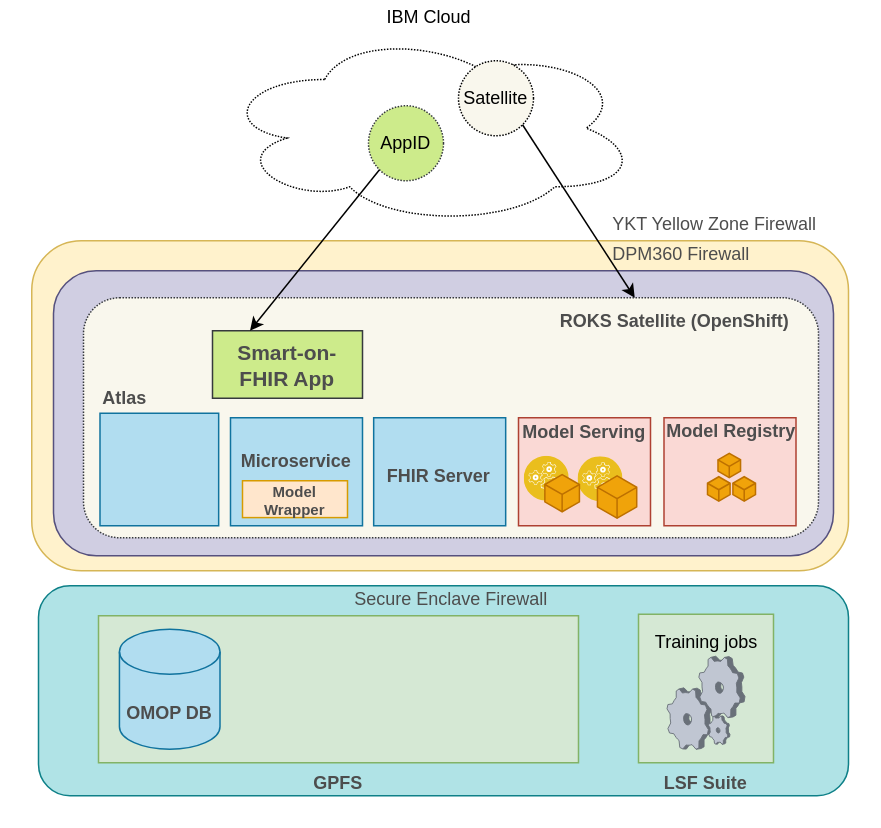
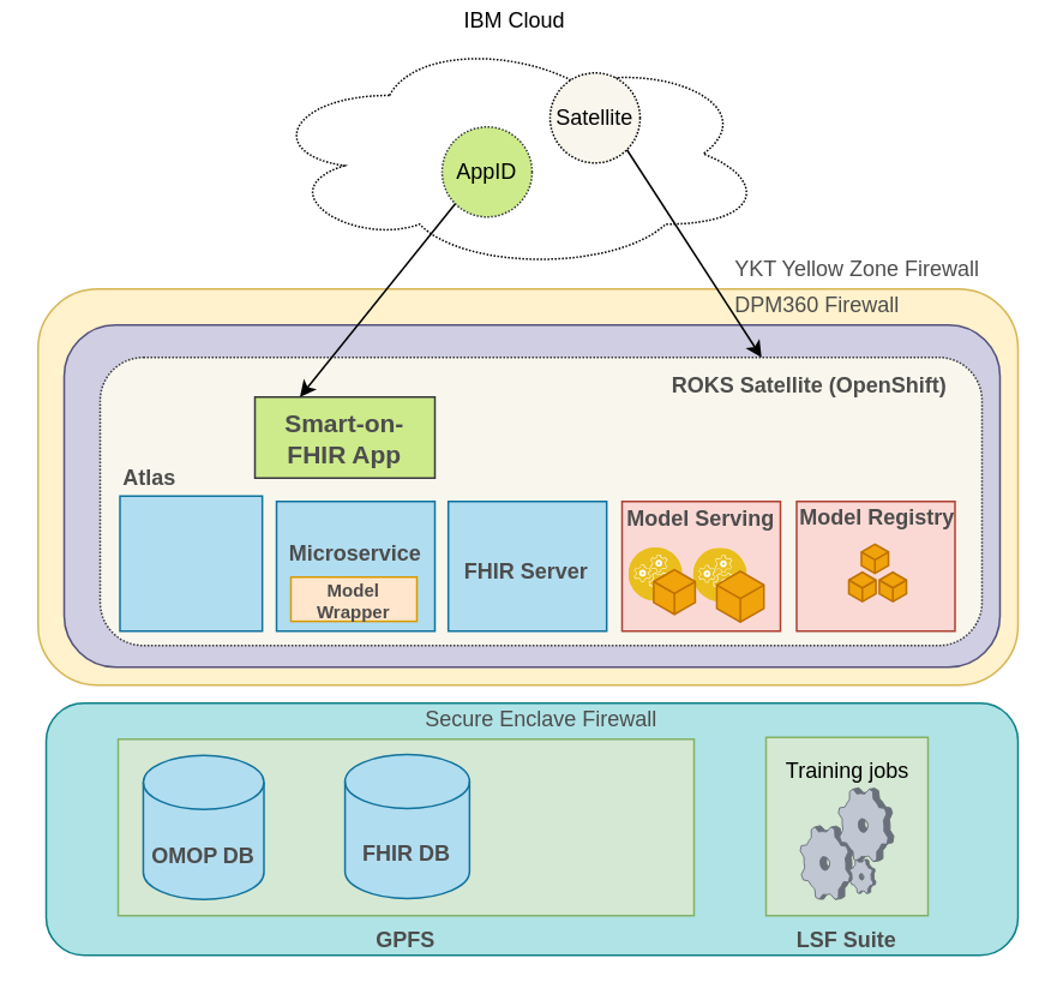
  <mxCell id="0" />
  <mxCell id="1" parent="0" />
  <mxCell id="2" value="&lt;p style=&quot;margin: 4px 0px 0px&quot;&gt;&lt;br&gt;&lt;/p&gt;" style="rounded=1;whiteSpace=wrap;html=1;labelPosition=center;verticalLabelPosition=top;align=center;verticalAlign=bottom;fillColor=#fff2cc;strokeColor=#d6b656;" vertex="1" parent="1"><mxGeometry x="20.5" y="160" width="544.5" height="220" as="geometry" /></mxCell>
  <mxCell id="3" value="&lt;p style=&quot;margin: 4px 0px 0px&quot;&gt;&lt;br&gt;&lt;/p&gt;" style="rounded=1;whiteSpace=wrap;html=1;labelPosition=center;verticalLabelPosition=top;align=center;verticalAlign=bottom;fillColor=#d0cee2;strokeColor=#56517e;" vertex="1" parent="1"><mxGeometry x="35" y="180" width="520" height="190" as="geometry" /></mxCell>
  <mxCell id="4" value="&lt;p style=&quot;margin: 4px 0px 0px&quot;&gt;&lt;br&gt;&lt;/p&gt;" style="rounded=1;whiteSpace=wrap;html=1;labelPosition=center;verticalLabelPosition=top;align=center;verticalAlign=bottom;dashed=1;dashPattern=1 1;fillColor=#f9f7ed;strokeColor=#36393d;" vertex="1" parent="1"><mxGeometry x="55" y="198" width="490" height="160" as="geometry" /></mxCell>
  <mxCell id="5" value="&lt;p style=&quot;margin: 4px 0px 0px&quot;&gt;&lt;br&gt;&lt;/p&gt;" style="rounded=1;whiteSpace=wrap;html=1;labelPosition=center;verticalLabelPosition=top;align=center;verticalAlign=bottom;fillColor=#b0e3e6;strokeColor=#0e8088;" vertex="1" parent="1"><mxGeometry x="25" y="390" width="540" height="140" as="geometry" /></mxCell>
  <mxCell id="6" value="&lt;font color=&quot;#4d4d4d&quot;&gt;&lt;b&gt;GPFS&lt;/b&gt;&lt;/font&gt;" style="rounded=0;whiteSpace=wrap;html=1;fillColor=#d5e8d4;strokeColor=#82b366;labelPosition=center;verticalLabelPosition=bottom;align=center;verticalAlign=top;" vertex="1" parent="1"><mxGeometry x="65" y="410" width="320" height="98" as="geometry" /></mxCell>
  <mxCell id="7" value="&lt;p style=&quot;margin: 4px 0px 0px&quot;&gt;&lt;font color=&quot;#4d4d4d&quot;&gt;&lt;span style=&quot;font-size: 12px&quot;&gt;&lt;b&gt;OMOP DB&lt;/b&gt;&lt;/span&gt;&lt;/font&gt;&lt;/p&gt;" style="shape=cylinder3;whiteSpace=wrap;html=1;boundedLbl=1;backgroundOutline=1;size=15;rounded=0;fontSize=14;strokeColor=#10739e;strokeWidth=1;fillColor=#b1ddf0;" vertex="1" parent="1"><mxGeometry x="78.96" y="419" width="67.04" height="80" as="geometry" /></mxCell>
+ <mxCell id="8" value="&lt;p style=&quot;margin: 4px 0px 0px&quot;&gt;&lt;font color=&quot;#4d4d4d&quot;&gt;&lt;span style=&quot;font-size: 12px&quot;&gt;&lt;b&gt;FHIR DB&lt;/b&gt;&lt;/span&gt;&lt;/font&gt;&lt;/p&gt;" style="shape=cylinder3;whiteSpace=wrap;html=1;boundedLbl=1;backgroundOutline=1;size=15;rounded=0;fontSize=14;strokeColor=#10739e;strokeWidth=1;fillColor=#b1ddf0;" vertex="1" parent="1"><mxGeometry x="191.05" y="418.5" width="69.2" height="80" as="geometry" /></mxCell>
  <mxCell id="9" value="&lt;font color=&quot;#4d4d4d&quot;&gt;&lt;b&gt;LSF Suite&lt;/b&gt;&lt;/font&gt;" style="rounded=0;whiteSpace=wrap;html=1;fillColor=#d5e8d4;strokeColor=#82b366;labelPosition=center;verticalLabelPosition=bottom;align=center;verticalAlign=top;" vertex="1" parent="1"><mxGeometry x="425" y="409" width="90" height="99" as="geometry" /></mxCell>
  <mxCell id="10" value="Training jobs" style="verticalLabelPosition=top;aspect=fixed;html=1;verticalAlign=bottom;strokeColor=none;align=center;outlineConnect=0;shape=mxgraph.citrix.process;labelPosition=center;" vertex="1" parent="1"><mxGeometry x="444" y="437" width="52" height="62" as="geometry" /></mxCell>
  <mxCell id="11" value="" style="group" vertex="1" connectable="0" parent="1"><mxGeometry x="74" y="265" width="79.11" height="86" as="geometry" /></mxCell>
  <mxCell id="12" value="&lt;p style=&quot;margin: 4px 0px 0px&quot;&gt;&lt;font color=&quot;#4d4d4d&quot;&gt;&lt;span style=&quot;font-size: 12px&quot;&gt;&lt;b&gt;Atlas&lt;/b&gt;&lt;/span&gt;&lt;/font&gt;&lt;/p&gt;" style="rounded=0;whiteSpace=wrap;html=1;fontSize=14;fillColor=#b1ddf0;strokeWidth=1;strokeColor=#10739e;labelPosition=center;verticalLabelPosition=top;align=left;verticalAlign=bottom;" vertex="1" parent="11"><mxGeometry x="-8" y="10" width="79.11" height="75" as="geometry" /></mxCell>
  <mxCell id="13" value="" style="shape=image;verticalLabelPosition=bottom;labelBackgroundColor=#ffffff;verticalAlign=top;aspect=fixed;imageAspect=0;image=https://www.saga-it.com/ce/nmiLEnQu/-/assets/img/ohdsi.png;" vertex="1" parent="11"><mxGeometry x="1.93" y="20" width="59.25" height="65" as="geometry" /></mxCell>
  <mxCell id="14" value="&lt;font&gt;&lt;font color=&quot;#4d4d4d&quot;&gt;&lt;b&gt;Smart-on-FHIR App&lt;/b&gt;&lt;/font&gt;&lt;br&gt;&lt;/font&gt;" style="whiteSpace=wrap;html=1;fontSize=14;fillColor=#cdeb8b;strokeColor=#36393d;align=center;rounded=0;strokeWidth=1;" vertex="1" parent="1"><mxGeometry x="141" y="220" width="100" height="45" as="geometry" /></mxCell>
  <mxCell id="15" value="IBM Cloud" style="ellipse;shape=cloud;whiteSpace=wrap;html=1;dashed=1;dashPattern=1 1;labelPosition=center;verticalLabelPosition=top;align=center;verticalAlign=bottom;" vertex="1" parent="1"><mxGeometry x="146" y="20" width="279" height="130" as="geometry" /></mxCell>
  <mxCell id="16" value="AppID" style="ellipse;whiteSpace=wrap;html=1;aspect=fixed;dashed=1;dashPattern=1 1;fillColor=#cdeb8b;strokeColor=#36393d;" vertex="1" parent="1"><mxGeometry x="245" y="70" width="50" height="50" as="geometry" /></mxCell>
  <mxCell id="17" value="Satellite" style="ellipse;whiteSpace=wrap;html=1;aspect=fixed;dashed=1;dashPattern=1 1;fillColor=#F9F7ED;" vertex="1" parent="1"><mxGeometry x="305" y="40" width="50" height="50" as="geometry" /></mxCell>
  <mxCell id="18" value="" style="rounded=0;whiteSpace=wrap;html=1;fontSize=14;fillColor=#fad9d5;strokeWidth=1;strokeColor=#ae4132;" vertex="1" parent="1"><mxGeometry x="442" y="278" width="88" height="72" as="geometry" /></mxCell>
  <mxCell id="19" value="" style="group" vertex="1" connectable="0" parent="1"><mxGeometry x="470" y="301.11" width="32" height="33" as="geometry" /></mxCell>
  <mxCell id="20" value="" style="html=1;whiteSpace=wrap;shape=isoCube;backgroundOutline=1;fontFamily=IBM Plex Sans;fontSize=6;labelBackgroundColor=none;labelBorderColor=none;horizontal=1;verticalAlign=top;labelPosition=center;verticalLabelPosition=bottom;align=center;fontStyle=1;spacing=-5;fillColor=#f0a30a;strokeColor=#BD7000;fontColor=#ffffff;" vertex="1" parent="19"><mxGeometry x="17.945" y="15.632" width="15.055" height="17.368" as="geometry" /></mxCell>
  <mxCell id="21" value="" style="group" vertex="1" connectable="0" parent="19"><mxGeometry width="23.042" height="33" as="geometry" /></mxCell>
  <mxCell id="22" value="" style="html=1;whiteSpace=wrap;shape=isoCube;backgroundOutline=1;fontFamily=IBM Plex Sans;fontSize=6;labelBackgroundColor=none;labelBorderColor=none;horizontal=1;verticalAlign=top;labelPosition=center;verticalLabelPosition=bottom;align=center;fontStyle=1;spacing=-5;fillColor=#f0a30a;strokeColor=#BD7000;fontColor=#ffffff;" vertex="1" parent="21"><mxGeometry x="1" y="15.632" width="15.055" height="17.368" as="geometry" /></mxCell>
  <mxCell id="23" value="" style="html=1;whiteSpace=wrap;shape=isoCube;backgroundOutline=1;fontFamily=IBM Plex Sans;fontSize=6;labelBackgroundColor=none;labelBorderColor=none;horizontal=1;verticalAlign=top;labelPosition=center;verticalLabelPosition=bottom;align=center;fontStyle=1;spacing=-5;fillColor=#f0a30a;strokeColor=#BD7000;fontColor=#ffffff;" vertex="1" parent="21"><mxGeometry x="7.987" width="15.055" height="17.368" as="geometry" /></mxCell>
  <mxCell id="24" value="Model Registry" style="text;spacingTop=-5;align=center;fontStyle=1;fontColor=#4D4D4D;" vertex="1" parent="1"><mxGeometry x="437" y="278.16" width="100" height="20" as="geometry" /></mxCell>
  <mxCell id="25" value="" style="curved=1;endArrow=classic;html=1;entryX=0.25;entryY=0;entryDx=0;entryDy=0;exitX=0;exitY=1;exitDx=0;exitDy=0;" edge="1" parent="1" source="16" target="14"><mxGeometry width="50" height="50" relative="1" as="geometry"><mxPoint x="235" y="430" as="sourcePoint" /><mxPoint x="285" y="380" as="targetPoint" /></mxGeometry></mxCell>
  <mxCell id="26" value="YKT Yellow Zone Firewall" style="text;spacingTop=-5;align=left;fontStyle=0;fontColor=#4D4D4D;" vertex="1" parent="1"><mxGeometry x="406" y="140" width="100" height="20" as="geometry" /></mxCell>
  <mxCell id="27" value="DPM360 Firewall" style="text;spacingTop=-5;align=left;fontStyle=0;fontColor=#4D4D4D;" vertex="1" parent="1"><mxGeometry x="406" y="160" width="100" height="20" as="geometry" /></mxCell>
  <mxCell id="28" value="Secure Enclave Firewall" style="text;spacingTop=-5;align=left;fontStyle=0;fontColor=#4D4D4D;" vertex="1" parent="1"><mxGeometry x="233.99" y="390" width="100" height="20" as="geometry" /></mxCell>
  <mxCell id="29" value="" style="curved=1;endArrow=classic;html=1;exitX=1;exitY=1;exitDx=0;exitDy=0;entryX=0.75;entryY=0;entryDx=0;entryDy=0;" edge="1" parent="1" source="17" target="4"><mxGeometry width="50" height="50" relative="1" as="geometry"><mxPoint x="262.322" y="122.678" as="sourcePoint" /><mxPoint x="220" y="215" as="targetPoint" /></mxGeometry></mxCell>
  <mxCell id="30" value="ROKS Satellite (OpenShift)" style="text;spacingTop=-5;align=left;fontStyle=1;fontColor=#4D4D4D;" vertex="1" parent="1"><mxGeometry x="371" y="205" width="100" height="20" as="geometry" /></mxCell>
  <mxCell id="31" value="&lt;p style=&quot;margin: 4px 0px 0px&quot;&gt;&lt;font color=&quot;#4d4d4d&quot;&gt;&lt;span style=&quot;font-size: 12px&quot;&gt;&lt;b&gt;FHIR Server&lt;/b&gt;&lt;/span&gt;&lt;/font&gt;&lt;/p&gt;" style="rounded=0;whiteSpace=wrap;html=1;fontSize=14;fillColor=#b1ddf0;strokeWidth=1;strokeColor=#10739e;" vertex="1" parent="1"><mxGeometry x="248.45" y="278" width="88" height="72" as="geometry" /></mxCell>
  <mxCell id="32" value="&lt;p style=&quot;margin: 4px 0px 0px&quot;&gt;&lt;font color=&quot;#4d4d4d&quot;&gt;&lt;span style=&quot;font-size: 12px&quot;&gt;&lt;b&gt;Microservice&lt;/b&gt;&lt;/span&gt;&lt;/font&gt;&lt;/p&gt;&lt;p style=&quot;margin: 4px 0px 0px&quot;&gt;&lt;font color=&quot;#4d4d4d&quot;&gt;&lt;span style=&quot;font-size: 12px&quot;&gt;&lt;b&gt;&lt;br&gt;&lt;/b&gt;&lt;/span&gt;&lt;/font&gt;&lt;/p&gt;" style="rounded=0;whiteSpace=wrap;html=1;fontSize=14;fillColor=#b1ddf0;strokeWidth=1;strokeColor=#10739e;labelPosition=center;verticalLabelPosition=middle;align=center;verticalAlign=middle;" vertex="1" parent="1"><mxGeometry x="153" y="278" width="88" height="72" as="geometry" /></mxCell>
  <mxCell id="33" value="&lt;font color=&quot;#4d4d4d&quot; style=&quot;font-size: 10px;&quot;&gt;Model &lt;br style=&quot;font-size: 10px;&quot;&gt;Wrapper&lt;/font&gt;" style="whiteSpace=wrap;html=1;fontSize=10;fillColor=#ffe6cc;strokeColor=#d79b00;fontStyle=1;verticalAlign=top;spacingTop=-5;" vertex="1" parent="1"><mxGeometry x="161" y="320" width="70" height="24.57" as="geometry" /></mxCell>
  <mxCell id="34" value="" style="group" vertex="1" connectable="0" parent="1"><mxGeometry x="345" y="278" width="88" height="72" as="geometry" /></mxCell>
  <mxCell id="35" value="&lt;font style=&quot;font-size: 12px&quot;&gt;&lt;br&gt;&lt;/font&gt;" style="rounded=0;whiteSpace=wrap;html=1;fontSize=14;fillColor=#fad9d5;strokeWidth=1;strokeColor=#ae4132;" vertex="1" parent="34"><mxGeometry width="88" height="72" as="geometry" /></mxCell>
  <mxCell id="36" value="" style="aspect=fixed;perimeter=ellipsePerimeter;html=1;align=center;shadow=0;dashed=0;fontColor=#4277BB;labelBackgroundColor=#ffffff;fontSize=12;spacingTop=3;image;image=img/lib/ibm/applications/runtime_services.svg;rounded=0;strokeColor=#009900;strokeWidth=1;fillColor=#FFFFFF;" vertex="1" parent="34"><mxGeometry x="39.85" y="26.11" width="30" height="30" as="geometry" /></mxCell>
  <mxCell id="37" value="" style="html=1;whiteSpace=wrap;shape=isoCube;backgroundOutline=1;fontFamily=IBM Plex Sans;fontSize=6;labelBackgroundColor=none;labelBorderColor=none;horizontal=1;verticalAlign=top;labelPosition=center;verticalLabelPosition=bottom;align=center;fontStyle=1;spacing=-5;fillColor=#f0a30a;strokeColor=#BD7000;fontColor=#ffffff;" vertex="1" parent="34"><mxGeometry x="51.621" y="38.794" width="28.2" height="28.2" as="geometry" /></mxCell>
  <mxCell id="38" value="Model Serving&#10;&#10;" style="text;spacingTop=-5;align=center;fontStyle=1;fontColor=#4D4D4D;" vertex="1" parent="34"><mxGeometry x="29.0" y="0.78" width="30" height="20" as="geometry" /></mxCell>
  <mxCell id="39" value="" style="aspect=fixed;perimeter=ellipsePerimeter;html=1;align=center;shadow=0;dashed=0;fontColor=#4277BB;labelBackgroundColor=#ffffff;fontSize=12;spacingTop=3;image;image=img/lib/ibm/applications/runtime_services.svg;rounded=0;strokeColor=#009900;strokeWidth=1;fillColor=#FFFFFF;" vertex="1" parent="34"><mxGeometry x="4" y="25.78" width="30" height="30" as="geometry" /></mxCell>
  <mxCell id="40" value="" style="html=1;whiteSpace=wrap;shape=isoCube;backgroundOutline=1;fontFamily=IBM Plex Sans;fontSize=6;labelBackgroundColor=none;labelBorderColor=none;horizontal=1;verticalAlign=top;labelPosition=center;verticalLabelPosition=bottom;align=center;fontStyle=1;spacing=-5;fillColor=#f0a30a;strokeColor=#BD7000;fontColor=#ffffff;" vertex="1" parent="34"><mxGeometry x="16.68" y="37.85" width="24.83" height="24.83" as="geometry" /></mxCell>
